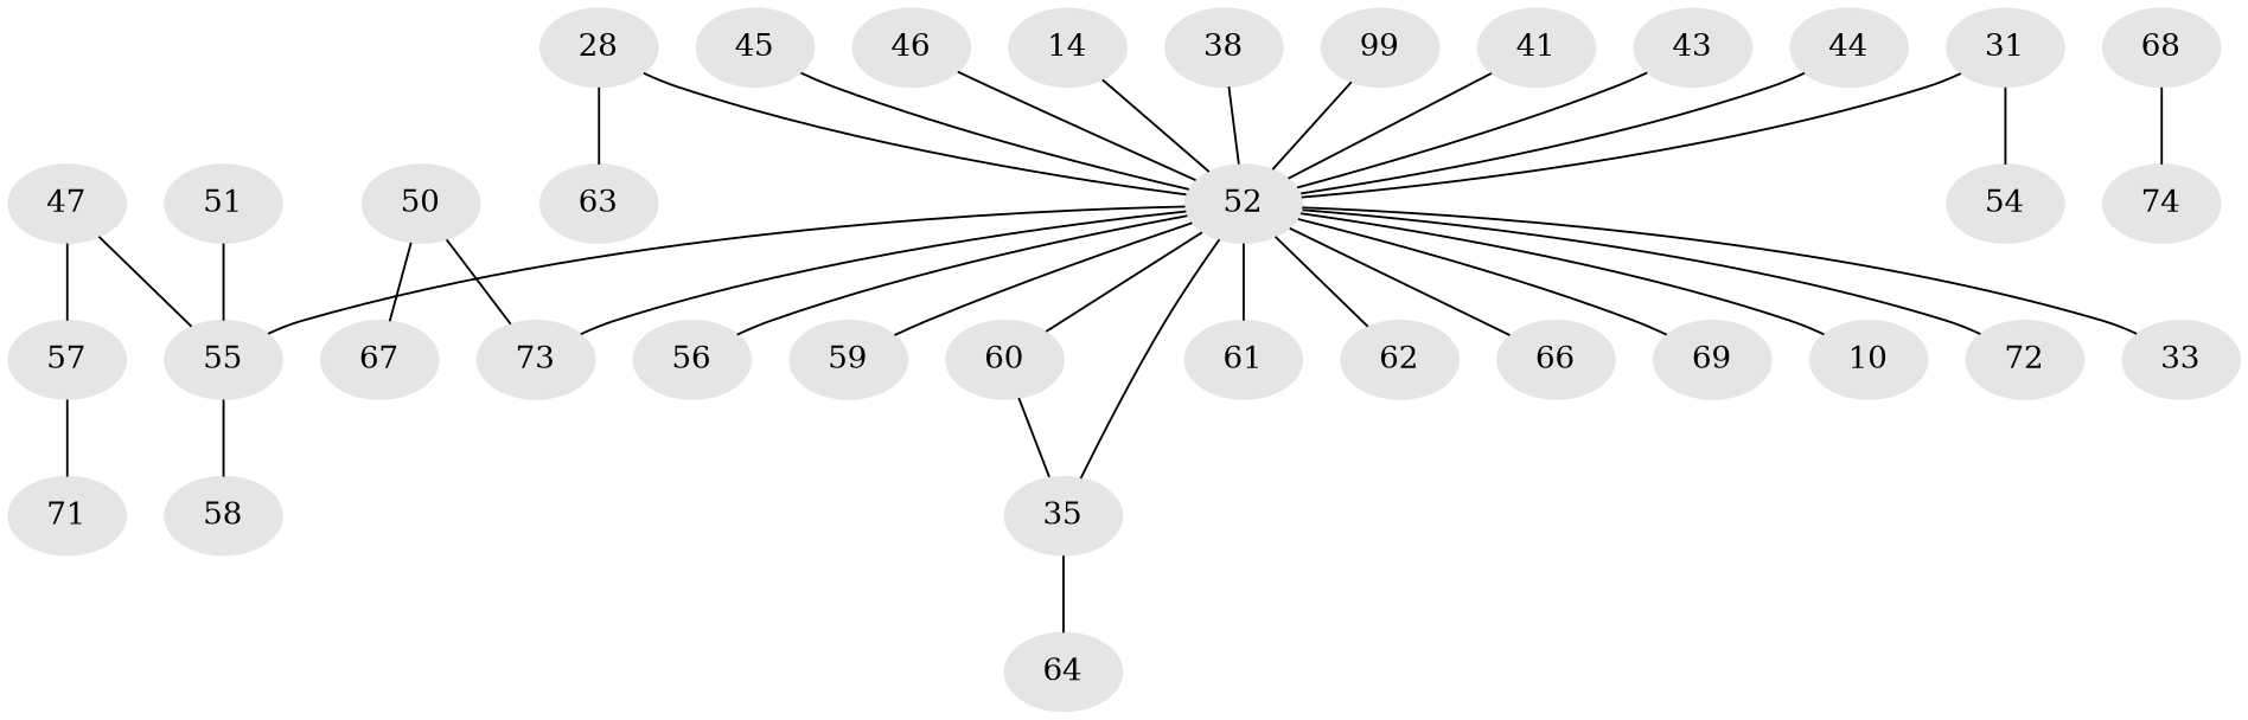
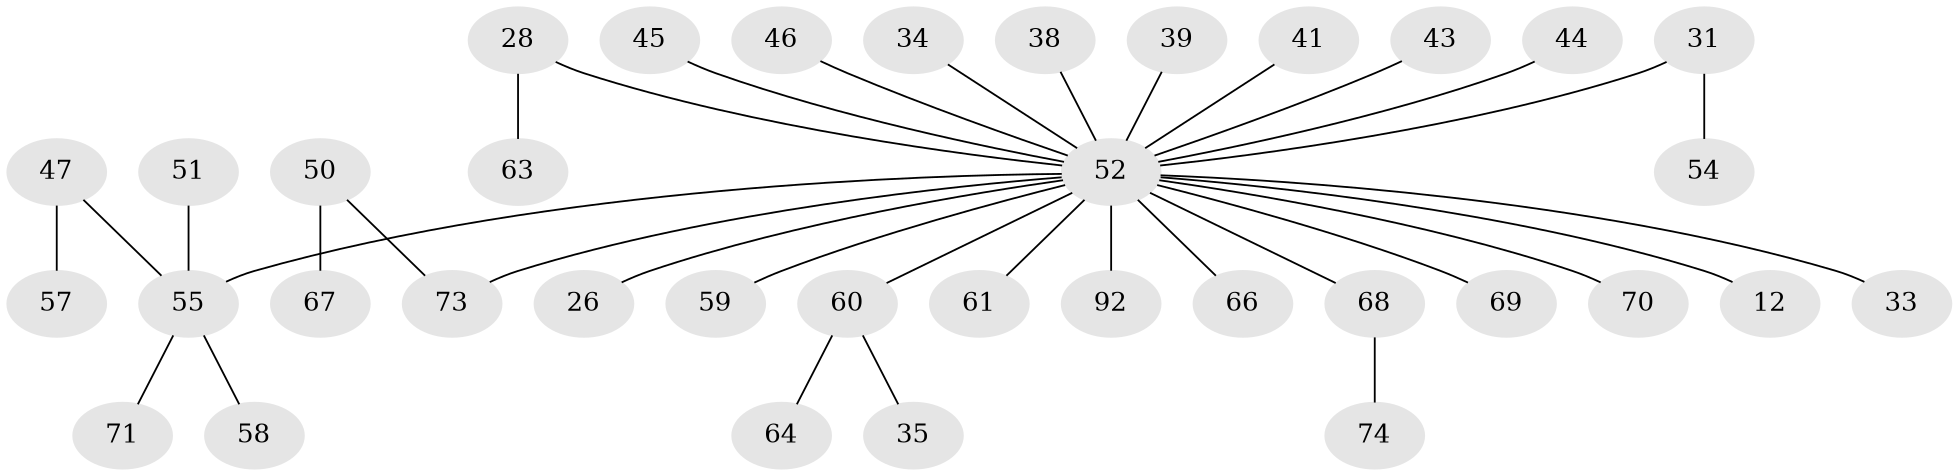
  graph {
    node [color=gray90 style=filled]
    52 [super="+26+42+32+48+35+14+21"]
    55 [super="+30"]
    73 [super="+49"]
    n4 [label=33]
-   56
+   56 [label=26]
    59
    60 [super="+15+40"]
    61
-   62
+   62 [label=92]
    66
    68
    69
-   70 [label=10]
-   72
+   70
+   72 [label=12]
    28
    63
    31
    54
-   34 [label=14]
+   34
    38
-   39 [label=99]
+   39
    41
    43
    44
    45
    46
    58
    71
    47
    57
    50
    67
    51
    64
    n35 [label=35]
    74
    52 -- 55
    52 -- 73
    52 -- n4
    52 -- 56
    52 -- 59
    52 -- 60
    52 -- 61
    52 -- 62
    52 -- 66
-   52 -- n35
+   52 -- 68
    52 -- 69
    52 -- 70
    52 -- 72
    55 -- 58
-   57 -- 71
-   n35 -- 64
+   55 -- 71
+   60 -- 64
    60 -- n35
    68 -- 74
    28 -- 52
    28 -- 63
    31 -- 52
    31 -- 54
    34 -- 52
    38 -- 52
    39 -- 52
    41 -- 52
    43 -- 52
    44 -- 52
    45 -- 52
    46 -- 52
    47 -- 55
    47 -- 57
    50 -- 73
    50 -- 67
    51 -- 55
  }
